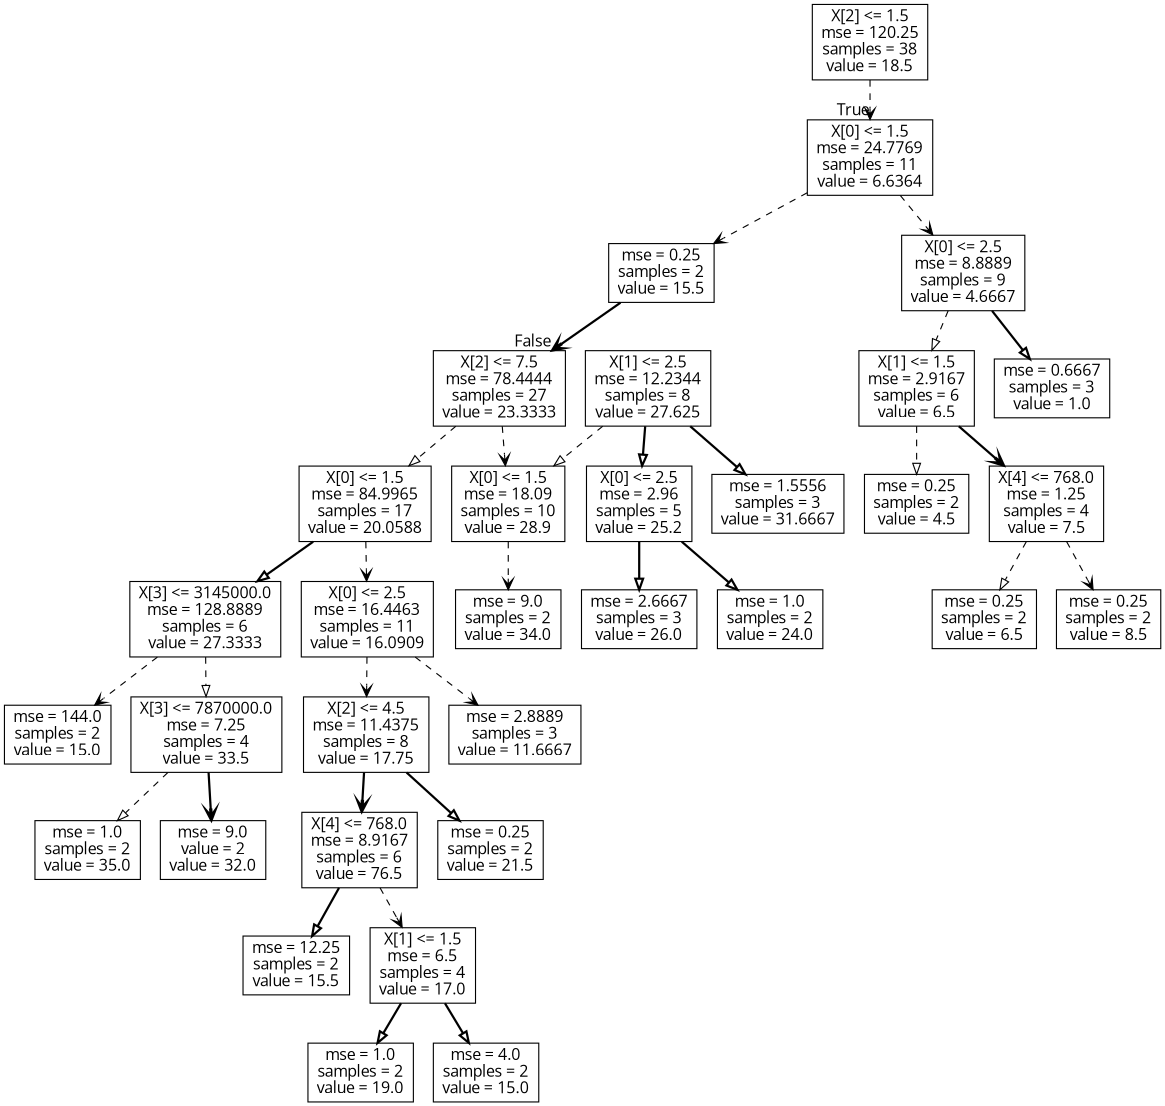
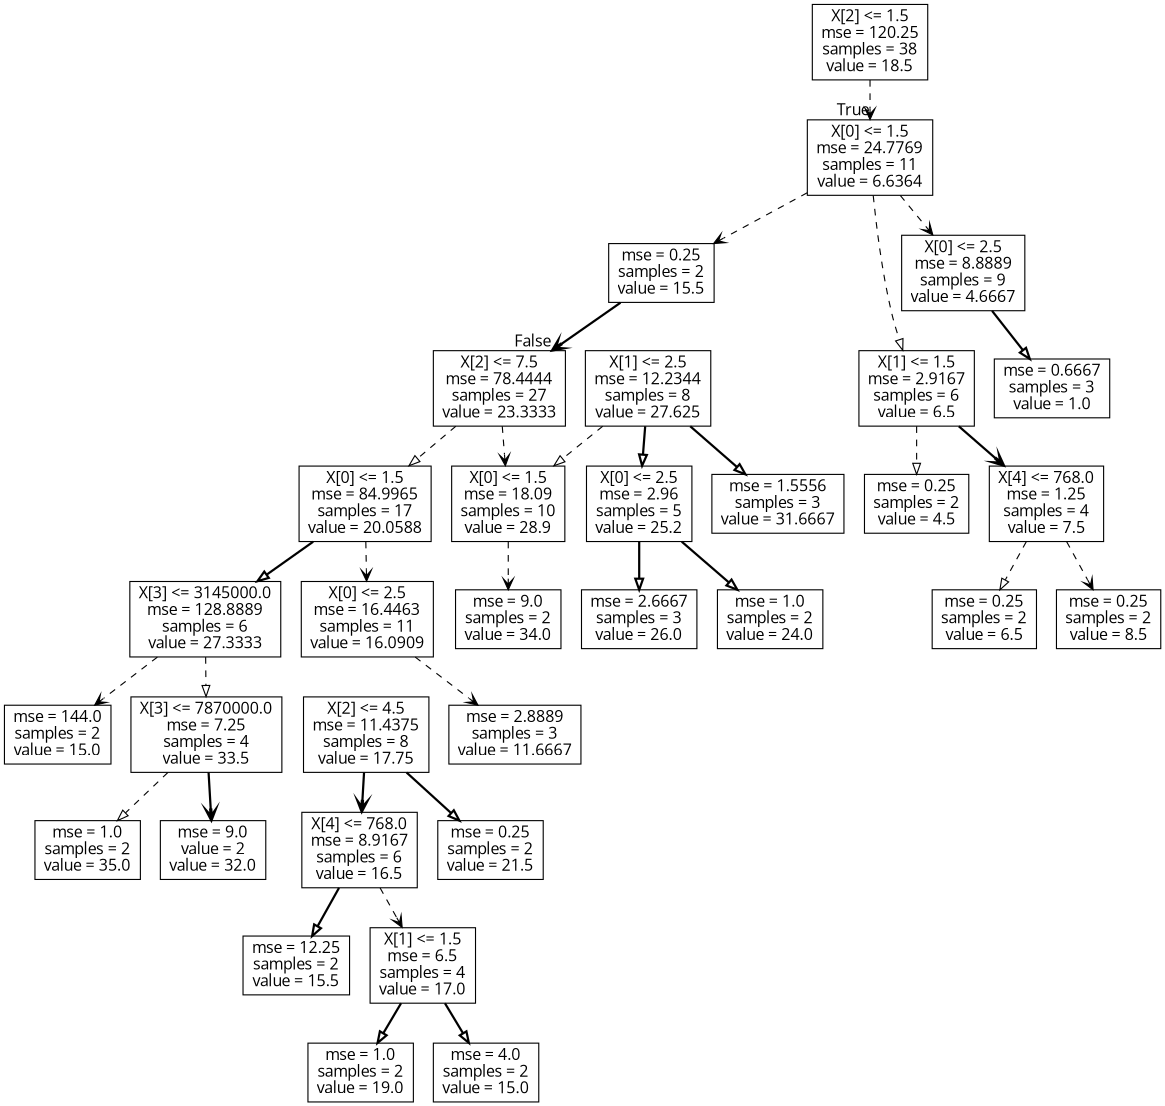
  digraph {
    fontname="Open Sans"
    node [fontname="Open Sans" shape=box]
    edge [arrowhead=onormal fontname="Open Sans" style=dashed]
    n1 [label="X[2] <= 1.5\nmse = 120.25\nsamples = 38\nvalue = 18.5"]
    n2 [label="X[0] <= 1.5\nmse = 24.7769\nsamples = 11\nvalue = 6.6364"]
    n3 [label="mse = 0.25\nsamples = 2\nvalue = 15.5"]
    n4 [label="X[0] <= 2.5\nmse = 8.8889\nsamples = 9\nvalue = 4.6667"]
    n5 [label="X[2] <= 7.5\nmse = 78.4444\nsamples = 27\nvalue = 23.3333"]
    n6 [label="X[0] <= 1.5\nmse = 84.9965\nsamples = 17\nvalue = 20.0588"]
    n7 [label="X[0] <= 1.5\nmse = 18.09\nsamples = 10\nvalue = 28.9"]
    n8 [label="X[1] <= 1.5\nmse = 2.9167\nsamples = 6\nvalue = 6.5"]
    n9 [label="mse = 0.6667\nsamples = 3\nvalue = 1.0"]
    n10 [label="mse = 0.25\nsamples = 2\nvalue = 4.5"]
    n11 [label="X[4] <= 768.0\nmse = 1.25\nsamples = 4\nvalue = 7.5"]
    n12 [label="mse = 0.25\nsamples = 2\nvalue = 6.5"]
    n13 [label="mse = 0.25\nsamples = 2\nvalue = 8.5"]
    n14 [label="X[3] <= 3145000.0\nmse = 128.8889\nsamples = 6\nvalue = 27.3333"]
    n15 [label="X[0] <= 2.5\nmse = 16.4463\nsamples = 11\nvalue = 16.0909"]
    n16 [label="mse = 9.0\nsamples = 2\nvalue = 34.0"]
    n17 [label="mse = 144.0\nsamples = 2\nvalue = 15.0"]
    n18 [label="X[3] <= 7870000.0\nmse = 7.25\nsamples = 4\nvalue = 33.5"]
    n19 [label="X[2] <= 4.5\nmse = 11.4375\nsamples = 8\nvalue = 17.75"]
    n20 [label="mse = 2.8889\nsamples = 3\nvalue = 11.6667"]
    n21 [label="mse = 1.0\nsamples = 2\nvalue = 35.0"]
    n22 [label="mse = 9.0\nvalue = 2\nvalue = 32.0"]
-   n23 [label="X[4] <= 768.0\nmse = 8.9167\nsamples = 6\nvalue = 76.5"]
+   n23 [label="X[4] <= 768.0\nmse = 8.9167\nsamples = 6\nvalue = 16.5"]
    n24 [label="mse = 0.25\nsamples = 2\nvalue = 21.5"]
    n25 [label="mse = 12.25\nsamples = 2\nvalue = 15.5"]
    n26 [label="X[1] <= 1.5\nmse = 6.5\nsamples = 4\nvalue = 17.0"]
    n27 [label="mse = 1.0\nsamples = 2\nvalue = 19.0"]
    n28 [label="mse = 4.0\nsamples = 2\nvalue = 15.0"]
    n29 [label="X[1] <= 2.5\nmse = 12.2344\nsamples = 8\nvalue = 27.625"]
    n30 [label="X[0] <= 2.5\nmse = 2.96\nsamples = 5\nvalue = 25.2"]
    n31 [label="mse = 1.5556\nsamples = 3\nvalue = 31.6667"]
    n32 [label="mse = 2.6667\nsamples = 3\nvalue = 26.0"]
    n33 [label="mse = 1.0\nsamples = 2\nvalue = 24.0"]
    n1 -> n2 [arrowhead=vee headlabel=True labelangle=45 labeldistance=2.5]
    n2 -> n3 [arrowhead=vee]
    n2 -> n4 [arrowhead=vee]
    n3 -> n5 [arrowhead=vee headlabel=False labelangle=-45 labeldistance=2.5 style=bold]
-   n4 -> n8
+   n2 -> n8
    n4 -> n9 [style=bold]
    n5 -> n6
    n5 -> n7 [arrowhead=vee]
    n6 -> n14 [style=bold]
    n6 -> n15 [arrowhead=vee]
    n7 -> n16 [arrowhead=vee]
    n8 -> n10
    n8 -> n11 [arrowhead=vee style=bold]
    n11 -> n12
    n11 -> n13 [arrowhead=vee]
    n14 -> n17 [arrowhead=vee]
    n14 -> n18
-   n15 -> n19 [arrowhead=vee]
    n15 -> n20 [arrowhead=vee]
    n18 -> n21
    n18 -> n22 [arrowhead=vee style=bold]
    n19 -> n23 [arrowhead=vee style=bold]
    n19 -> n24 [style=bold]
    n23 -> n25 [style=bold]
    n23 -> n26 [arrowhead=vee]
    n26 -> n27 [style=bold]
    n26 -> n28 [style=bold]
    n29 -> n7
    n29 -> n30 [style=bold]
    n29 -> n31 [style=bold]
    n30 -> n32 [style=bold]
    n30 -> n33 [style=bold]
  }
